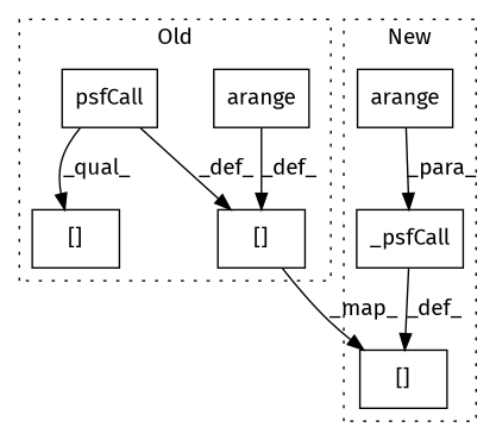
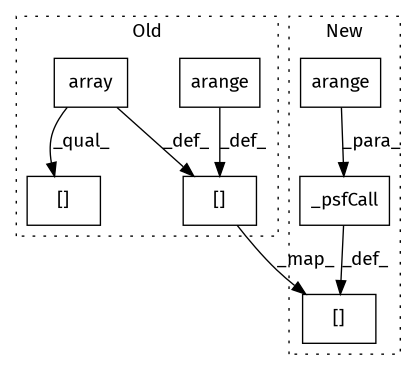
  digraph {
    fontname="Fira Sans"
    node [a=32 l="7,1" shape=box fontname="Fira Sans"]
    edge [fontname="Fira Sans"]
    n1 [label=arange s="21021,21039"]
    n2 [a=2 l="3,1" label="[]" s="20902,20921"]
-   n3 [l="6,1" label=psfCall s="20268,20321"]
+   n3 [l="6,1" label=array s="20268,20321"]
    n4 [a=2 l="55,1" label="[]" s="20268,20330"]
    n5 [l="9,1" label=_psfCall s="23614,23678"]
    n6 [a=2 l="3,1" label="[]" s="23578,23597"]
    n7 [label=arange s="23631,23662"]
    subgraph cluster_1 {
      label=Old
      style=dotted
      n1
      n2
      n3
      n4
    }
    subgraph cluster_2 {
      label=New
      style=dotted
      n5
      n6
      n7
    }
    n1 -> n2 [label=_def_]
    n2 -> n6 [label=_map_]
    n3 -> n2 [label=_def_]
    n3 -> n4 [label=_qual_]
    n5 -> n6 [label=_def_]
    n7 -> n5 [label=_para_]
  }
